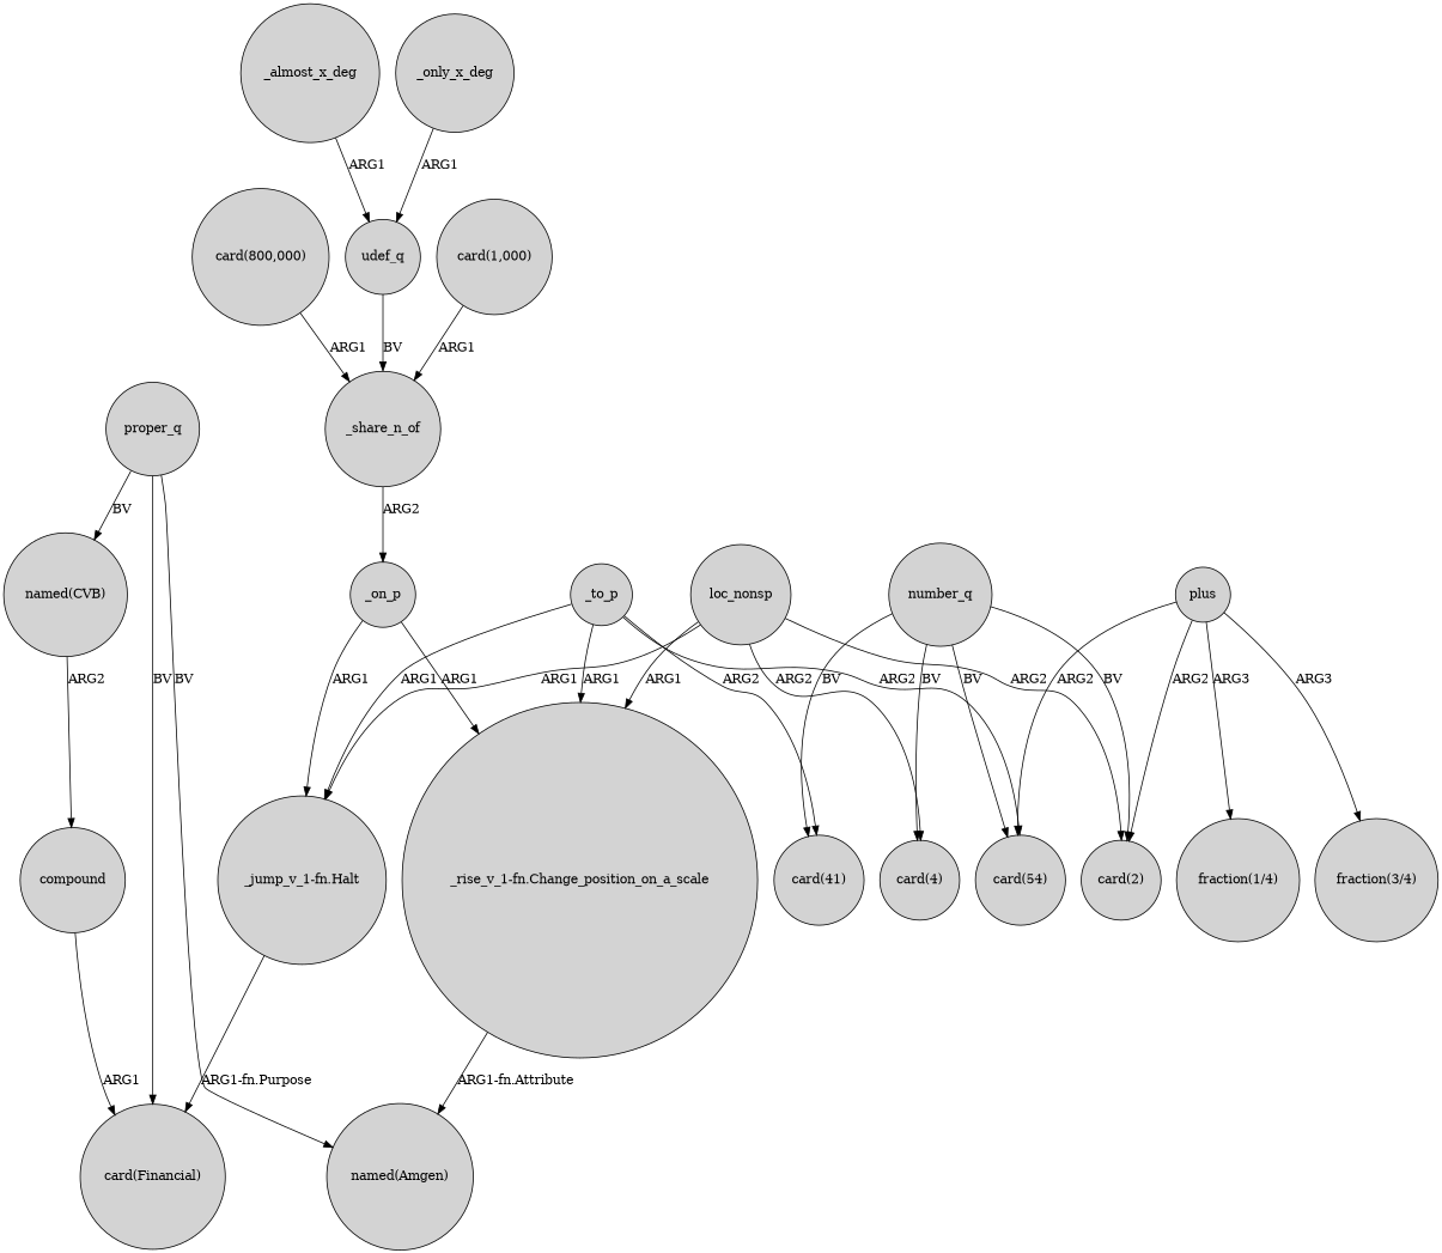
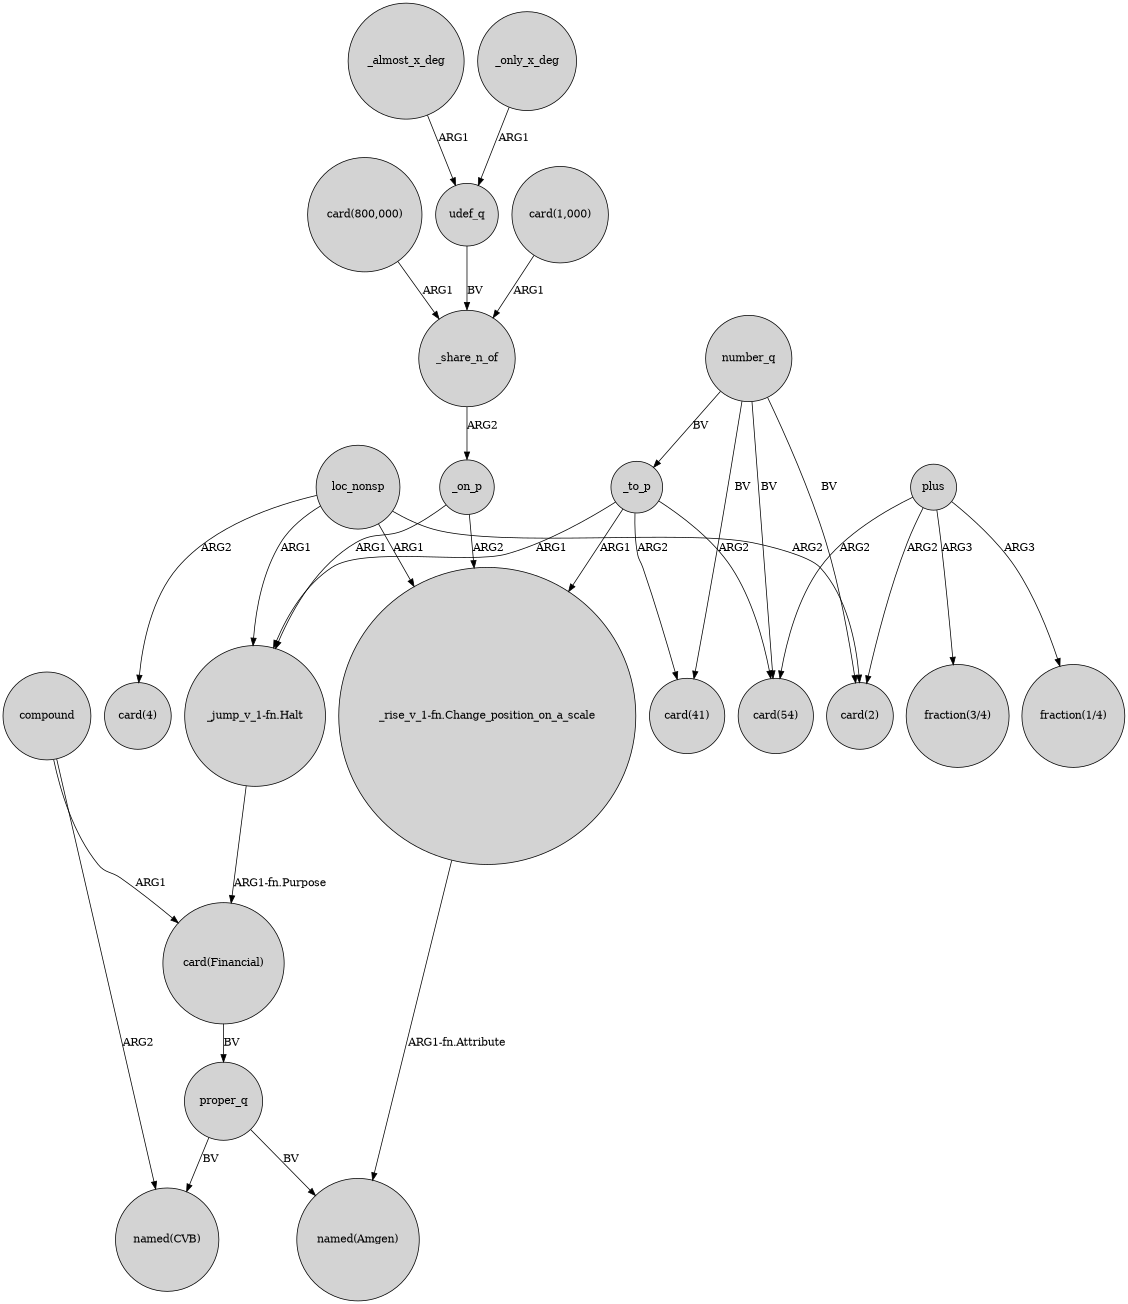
  digraph {
    node [shape=circle style=filled]
    "card(800,000)"
    _share_n_of
    _on_p
    "_jump_v_1-fn.Halt"
    "_rise_v_1-fn.Change_position_on_a_scale"
    n6 [label="card(Financial)"]
    "named(Amgen)"
    number_q
    "card(2)"
    "card(54)"
    "card(41)"
    "card(4)"
    loc_nonsp
    _to_p
    plus
    "fraction(1/4)"
    "fraction(3/4)"
    udef_q
    proper_q
    "named(CVB)"
    compound
    _almost_x_deg
    _only_x_deg
    "card(1,000)"
    "card(800,000)" -> _share_n_of [label=ARG1]
    _share_n_of -> _on_p [label=ARG2]
    _on_p -> "_jump_v_1-fn.Halt" [label=ARG1]
-   _on_p -> "_rise_v_1-fn.Change_position_on_a_scale" [label=ARG1]
+   _on_p -> "_rise_v_1-fn.Change_position_on_a_scale" [label=ARG2]
    "_jump_v_1-fn.Halt" -> n6 [label="ARG1-fn.Purpose"]
    "_rise_v_1-fn.Change_position_on_a_scale" -> "named(Amgen)" [label="ARG1-fn.Attribute"]
    number_q -> "card(2)" [label=BV]
    number_q -> "card(54)" [label=BV]
    number_q -> "card(41)" [label=BV]
-   number_q -> "card(4)" [label=BV]
+   number_q -> _to_p [label=BV]
    loc_nonsp -> "_jump_v_1-fn.Halt" [label=ARG1]
    loc_nonsp -> "_rise_v_1-fn.Change_position_on_a_scale" [label=ARG1]
    loc_nonsp -> "card(2)" [label=ARG2]
    loc_nonsp -> "card(4)" [label=ARG2]
    _to_p -> "_jump_v_1-fn.Halt" [label=ARG1]
    _to_p -> "_rise_v_1-fn.Change_position_on_a_scale" [label=ARG1]
    _to_p -> "card(54)" [label=ARG2]
    _to_p -> "card(41)" [label=ARG2]
    plus -> "card(2)" [label=ARG2]
    plus -> "card(54)" [label=ARG2]
    plus -> "fraction(1/4)" [label=ARG3]
    plus -> "fraction(3/4)" [label=ARG3]
    udef_q -> _share_n_of [label=BV]
-   proper_q -> n6 [label=BV]
+   n6 -> proper_q [label=BV]
    proper_q -> "named(Amgen)" [label=BV]
    proper_q -> "named(CVB)" [label=BV]
    compound -> n6 [label=ARG1]
-   "named(CVB)" -> compound [label=ARG2]
+   compound -> "named(CVB)" [label=ARG2]
    _almost_x_deg -> udef_q [label=ARG1]
    _only_x_deg -> udef_q [label=ARG1]
    "card(1,000)" -> _share_n_of [label=ARG1]
  }
